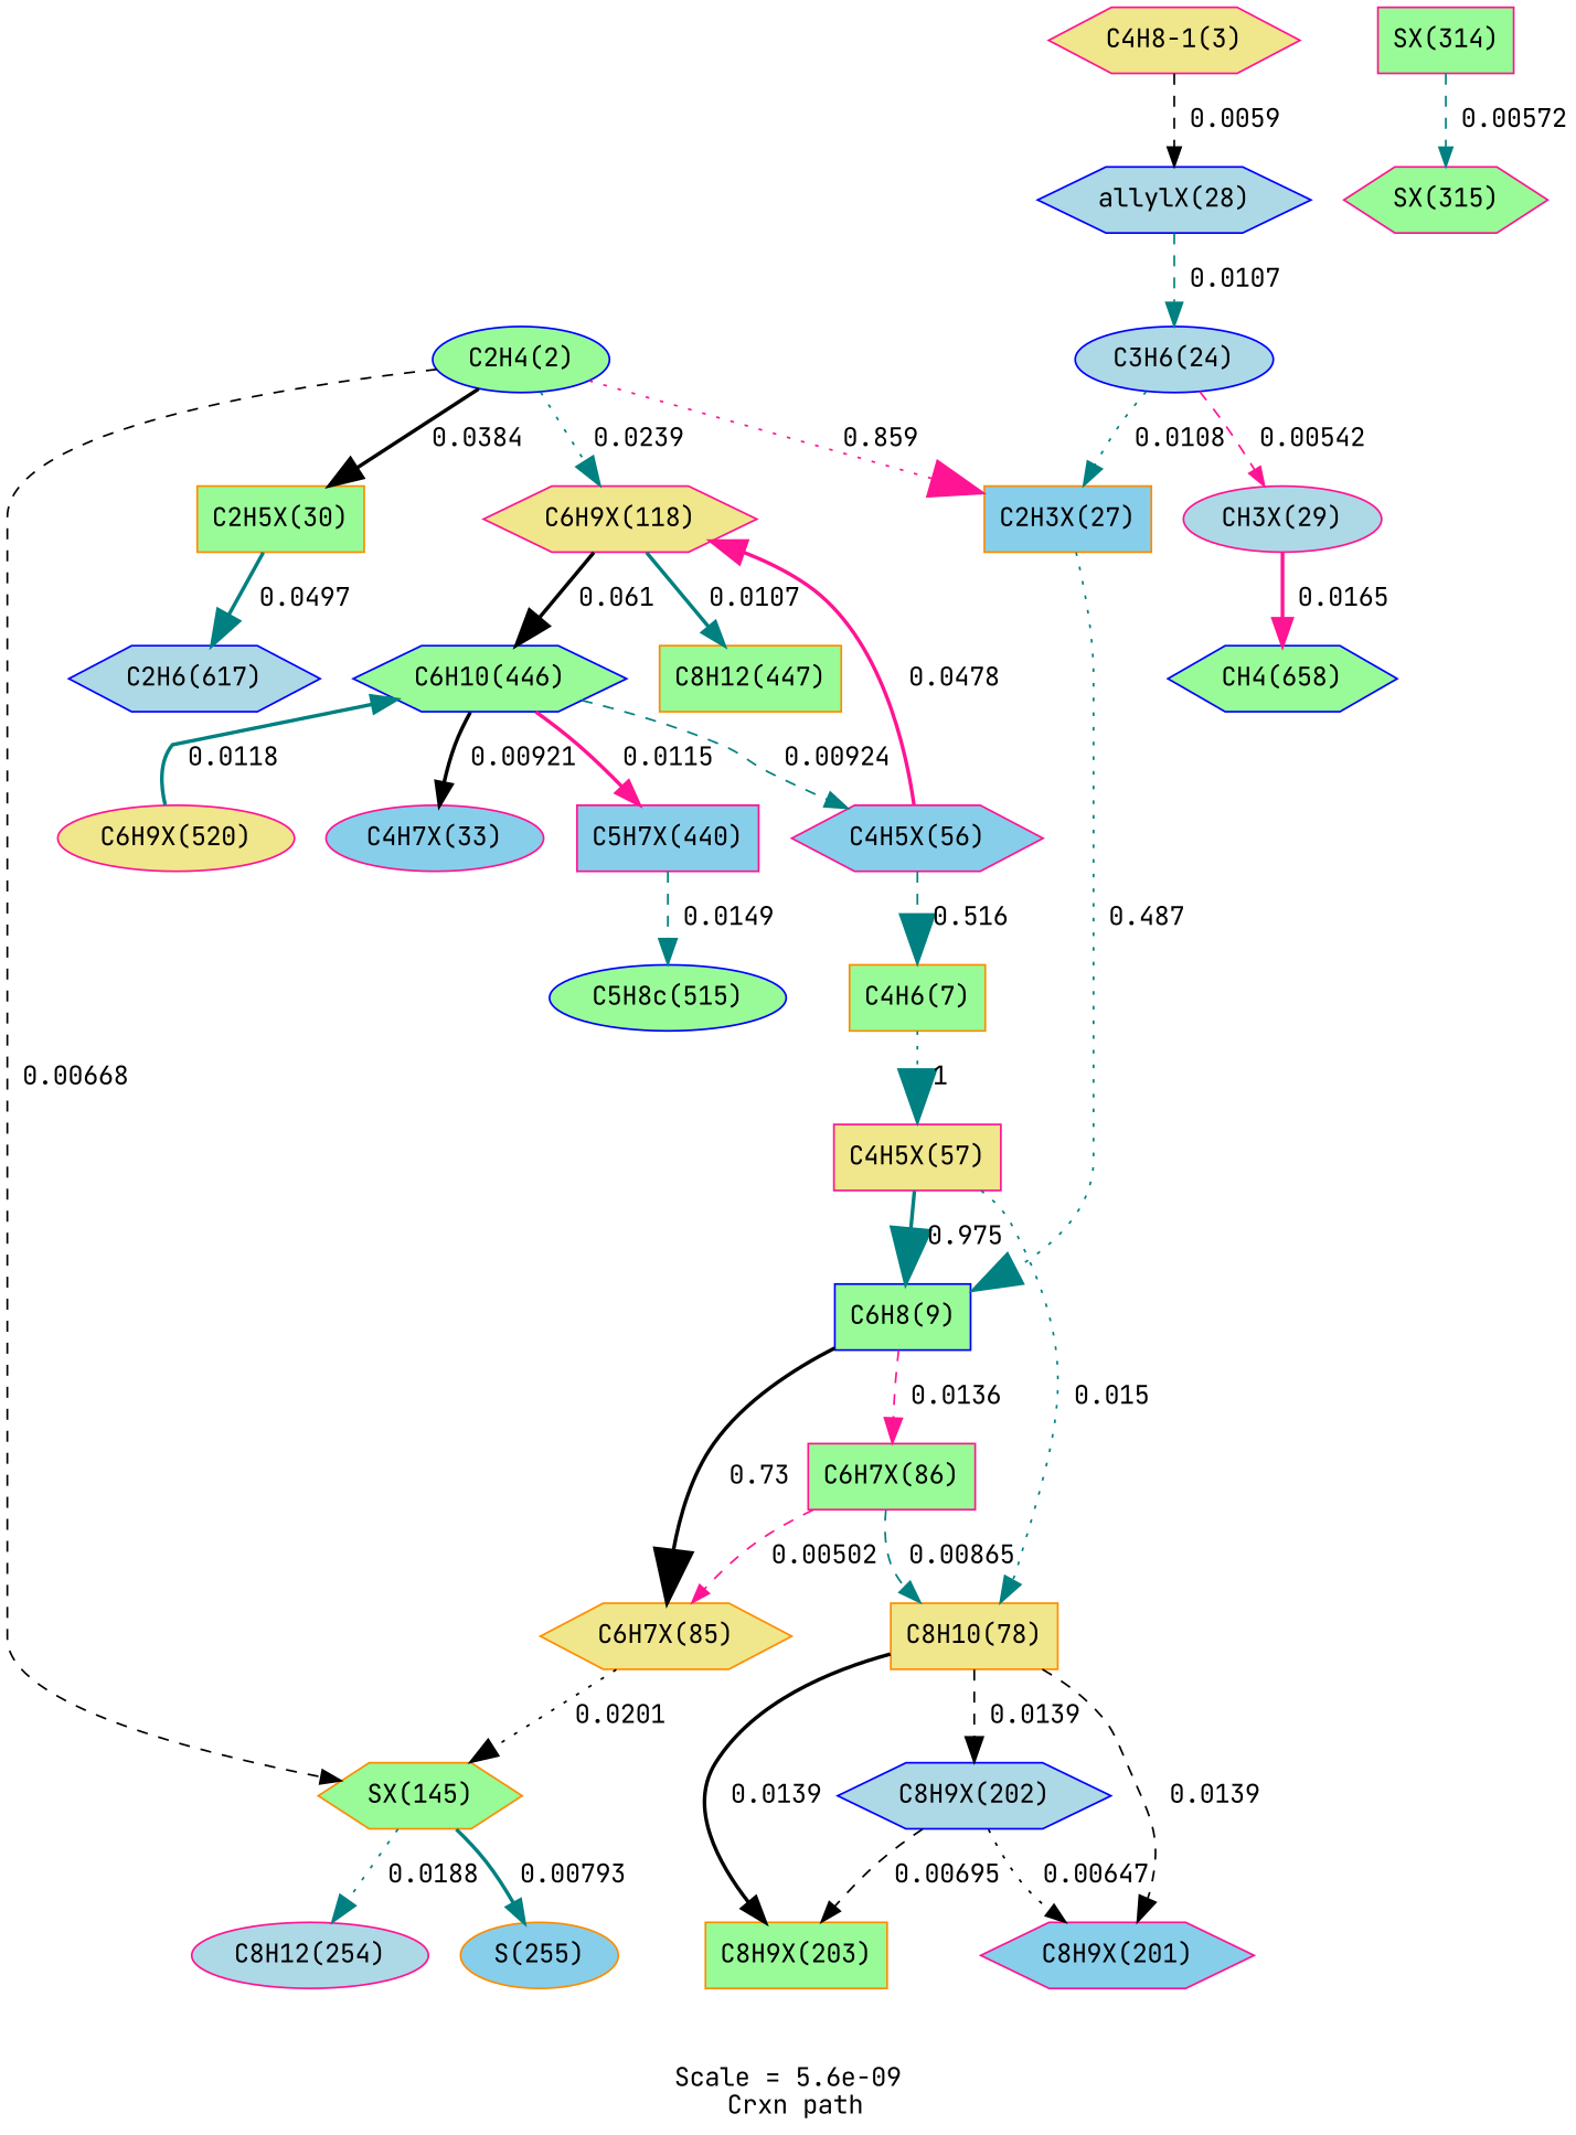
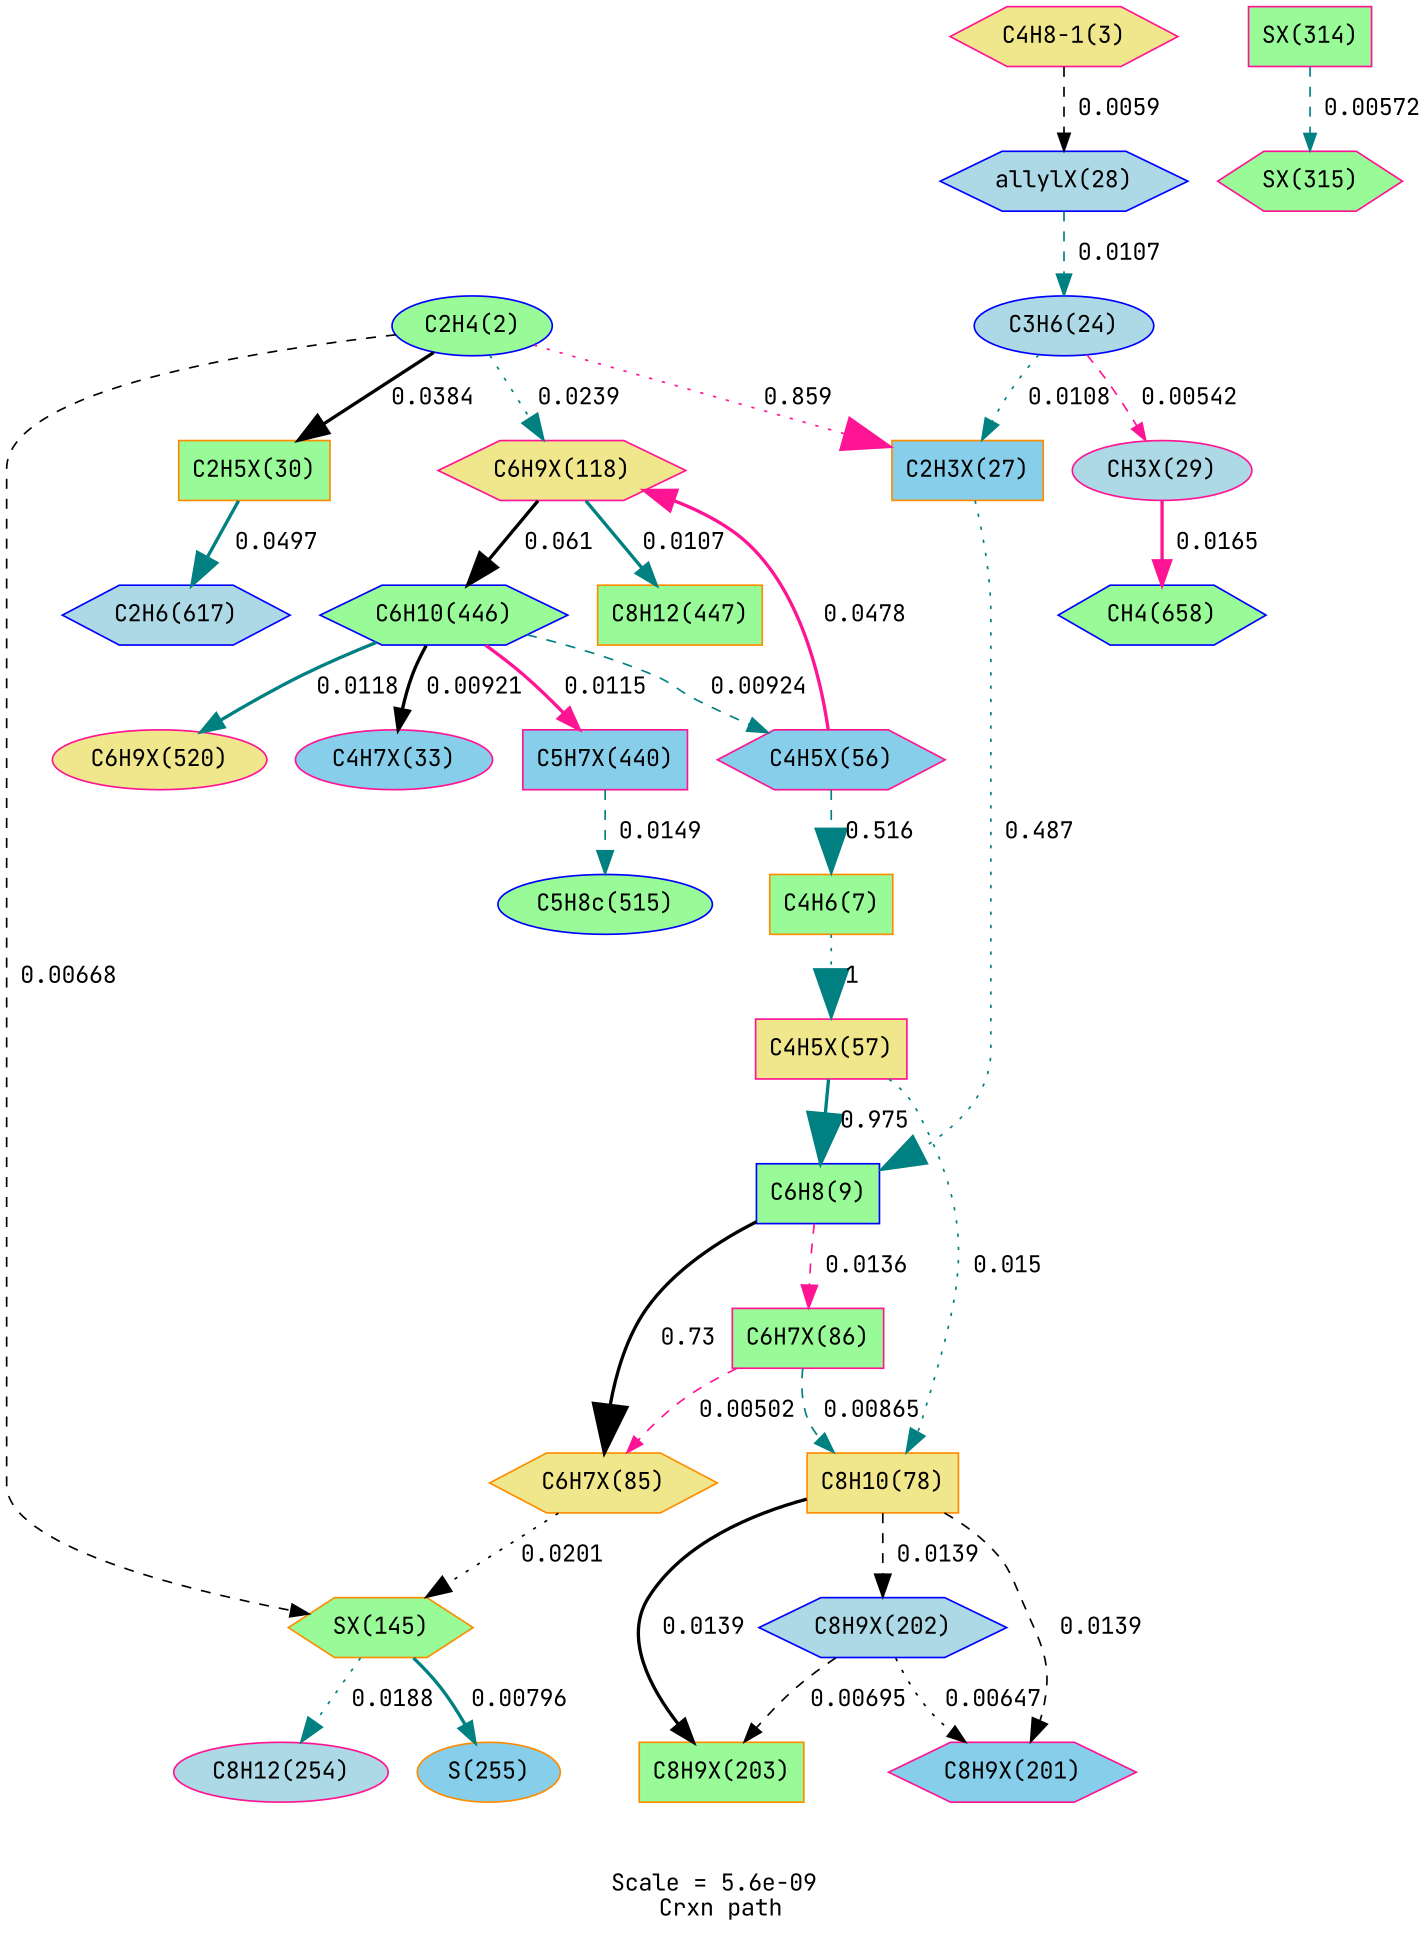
  digraph {
    fontname="JetBrains Mono"
    label="Scale = 5.6e-09\l Crxn path"
    node [color=deeppink fillcolor=palegreen fontname="JetBrains Mono" shape=hexagon style=filled]
    edge [arrowsize=1.29 color=teal fontname="JetBrains Mono" style=dashed]
    n1 [color=blue label="C2H4(2)" shape=ellipse]
    n2 [color=darkorange fillcolor=skyblue label="C2H3X(27)" shape=box]
    n3 [color=darkorange label="SX(145)"]
    n4 [fillcolor=khaki label="C6H9X(118)"]
    n5 [color=darkorange label="C2H5X(30)" shape=box]
    n6 [color=blue label="C6H8(9)" shape=box]
    n7 [color=darkorange fillcolor=skyblue label="S(255)" shape=ellipse]
    n8 [fillcolor=lightblue label="C8H12(254)" shape=ellipse]
    n9 [color=blue label="C6H10(446)"]
    n10 [color=darkorange label="C8H12(447)" shape=box]
    n11 [color=blue fillcolor=lightblue label="C2H6(617)"]
    n12 [color=darkorange label="C4H6(7)" shape=box]
    n13 [fillcolor=khaki label="C4H5X(57)" shape=box]
    n14 [label="C6H7X(86)" shape=box]
    n15 [color=darkorange fillcolor=khaki label="C6H7X(85)"]
    n16 [fillcolor=skyblue label="C4H5X(56)"]
    n17 [fillcolor=skyblue label="C4H7X(33)" shape=ellipse]
    n18 [fillcolor=skyblue label="C5H7X(440)" shape=box]
    n19 [fillcolor=khaki label="C6H9X(520)" shape=ellipse]
    n20 [color=darkorange fillcolor=khaki label="C8H10(78)" shape=box]
    n21 [color=blue fillcolor=lightblue label="C3H6(24)" shape=ellipse]
    n22 [fillcolor=lightblue label="CH3X(29)" shape=ellipse]
    n23 [color=blue label="CH4(658)"]
    n24 [color=darkorange label="C8H9X(203)" shape=box]
    n25 [color=blue fillcolor=lightblue label="C8H9X(202)"]
    n26 [fillcolor=skyblue label="C8H9X(201)"]
    n27 [color=blue label="C5H8c(515)" shape=ellipse]
    n28 [fillcolor=khaki label="C4H8-1(3)"]
    n29 [color=blue fillcolor=lightblue label="allylX(28)"]
    n30 [label="SX(314)" shape=box]
    n31 [label="SX(315)"]
    n1 -> n2 [arrowsize=2.94 color=deeppink label=" 0.859" style=dotted]
    n1 -> n3 [arrowsize=1.11 color=black label=" 0.00668"]
    n1 -> n4 [arrowsize=1.59 label=" 0.0239" style=dotted]
    n1 -> n5 [arrowsize=1.77 color=black label=" 0.0384" style=bold]
    n2 -> n6 [arrowsize=2.73 label=" 0.487" style=dotted]
-   n3 -> n7 [arrowsize=1.18 label=" 0.00793" style=bold]
+   n3 -> n7 [arrowsize=1.18 label=" 0.00796" style=bold]
    n3 -> n8 [arrowsize=1.5 label=" 0.0188" style=dotted]
    n4 -> n9 [arrowsize=1.94 color=black label=" 0.061" style=bold]
    n4 -> n10 [label=" 0.0107" style=bold]
    n5 -> n11 [arrowsize=1.87 label=" 0.0497" style=bold]
    n6 -> n14 [arrowsize=1.38 color=deeppink label=" 0.0136"]
    n6 -> n15 [arrowsize=2.88 color=black label=" 0.73" style=bold]
    n9 -> n16 [arrowsize=1.23 label=" 0.00924"]
    n9 -> n17 [arrowsize=1.23 color=black label=" 0.00921" style=bold]
    n9 -> n18 [arrowsize=1.32 color=deeppink label=" 0.0115" style=bold]
-   n19 -> n9 [arrowsize=1.32 label=" 0.0118" style=bold]
+   n9 -> n19 [arrowsize=1.32 label=" 0.0118" style=bold]
    n12 -> n13 [arrowsize=3 label=" 1" style=dotted]
    n13 -> n6 [arrowsize=2.99 label=" 0.975" style=bold]
    n13 -> n20 [arrowsize=1.42 label=" 0.015" style=dotted]
    n14 -> n15 [arrowsize=1 color=deeppink label=" 0.00502"]
    n14 -> n20 [arrowsize=1.21 label=" 0.00865"]
    n15 -> n3 [arrowsize=1.52 color=black label=" 0.0201" style=dotted]
    n16 -> n4 [arrowsize=1.85 color=deeppink label=" 0.0478" style=bold]
    n16 -> n12 [arrowsize=2.75 label=" 0.516"]
    n18 -> n27 [arrowsize=1.41 label=" 0.0149"]
    n20 -> n24 [arrowsize=1.39 color=black label=" 0.0139" style=bold]
    n20 -> n25 [arrowsize=1.39 color=black label=" 0.0139"]
    n20 -> n26 [arrowsize=1.39 color=black label=" 0.0139"]
    n21 -> n2 [label=" 0.0108" style=dotted]
    n21 -> n22 [arrowsize=1.03 color=deeppink label=" 0.00542"]
    n22 -> n23 [arrowsize=1.45 color=deeppink label=" 0.0165" style=bold]
    n25 -> n24 [arrowsize=1.12 color=black label=" 0.00695"]
    n25 -> n26 [arrowsize=1.1 color=black label=" 0.00647" style=dotted]
    n28 -> n29 [arrowsize=1.06 color=black label=" 0.0059"]
    n29 -> n21 [label=" 0.0107"]
    n30 -> n31 [arrowsize=1.05 label=" 0.00572"]
  }
